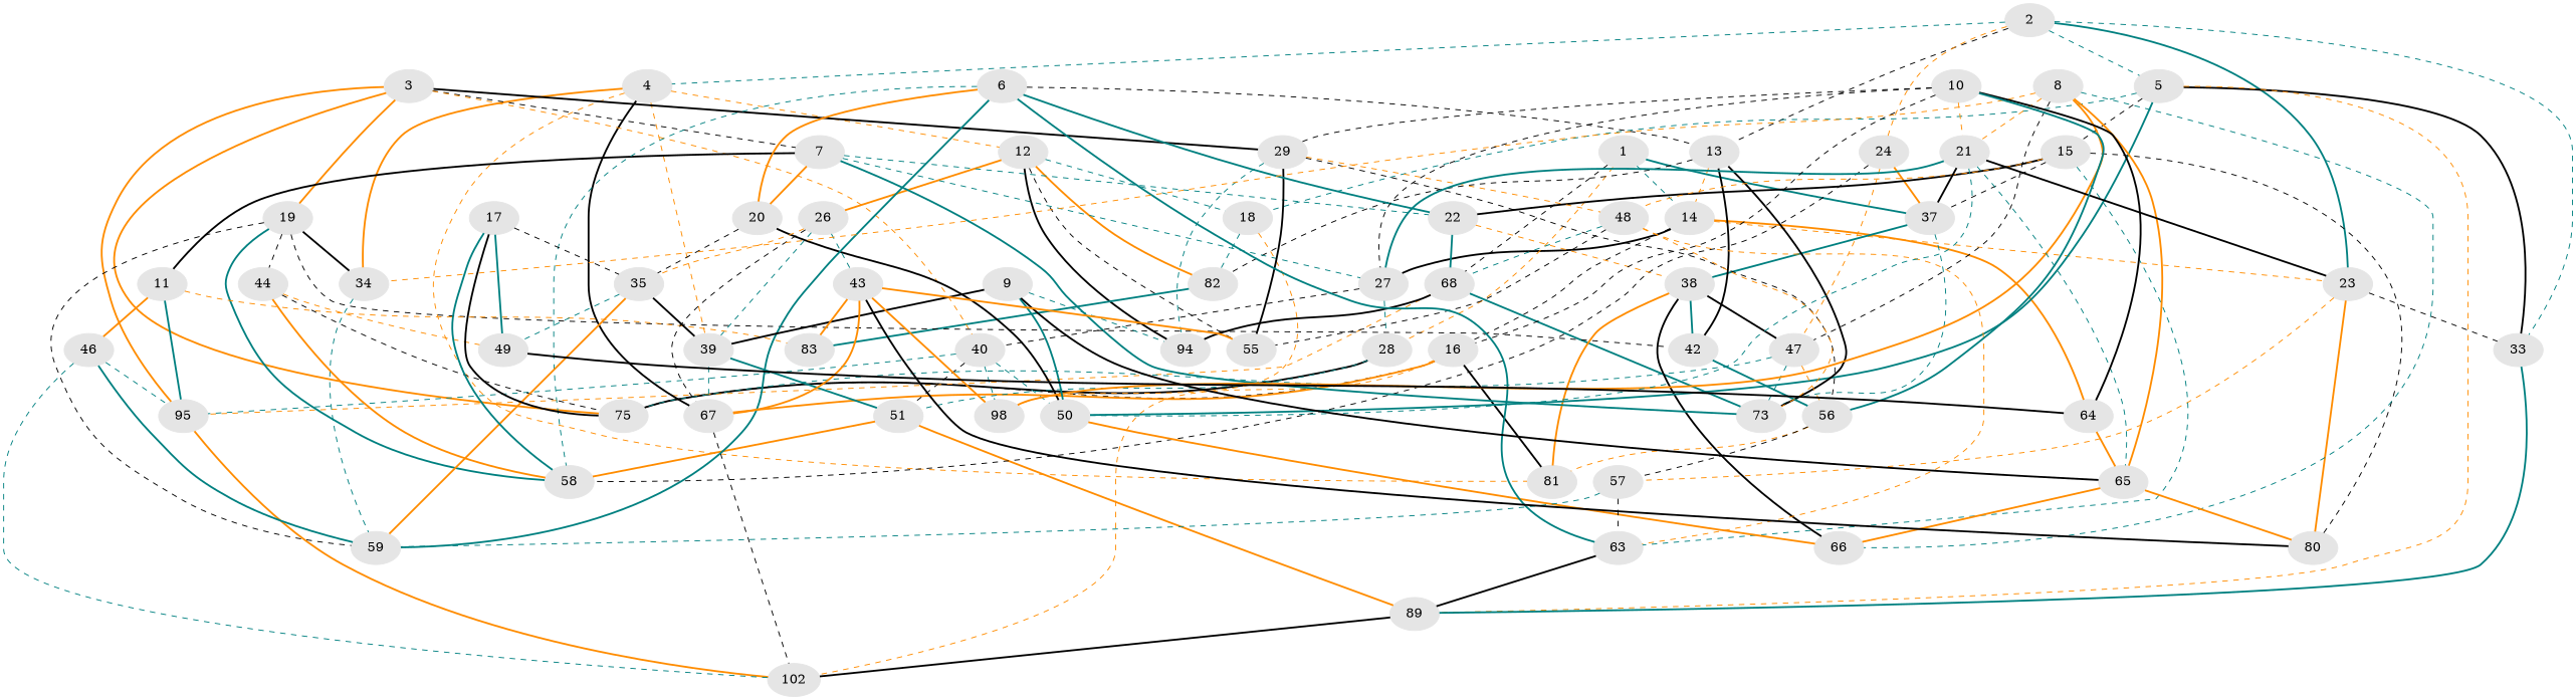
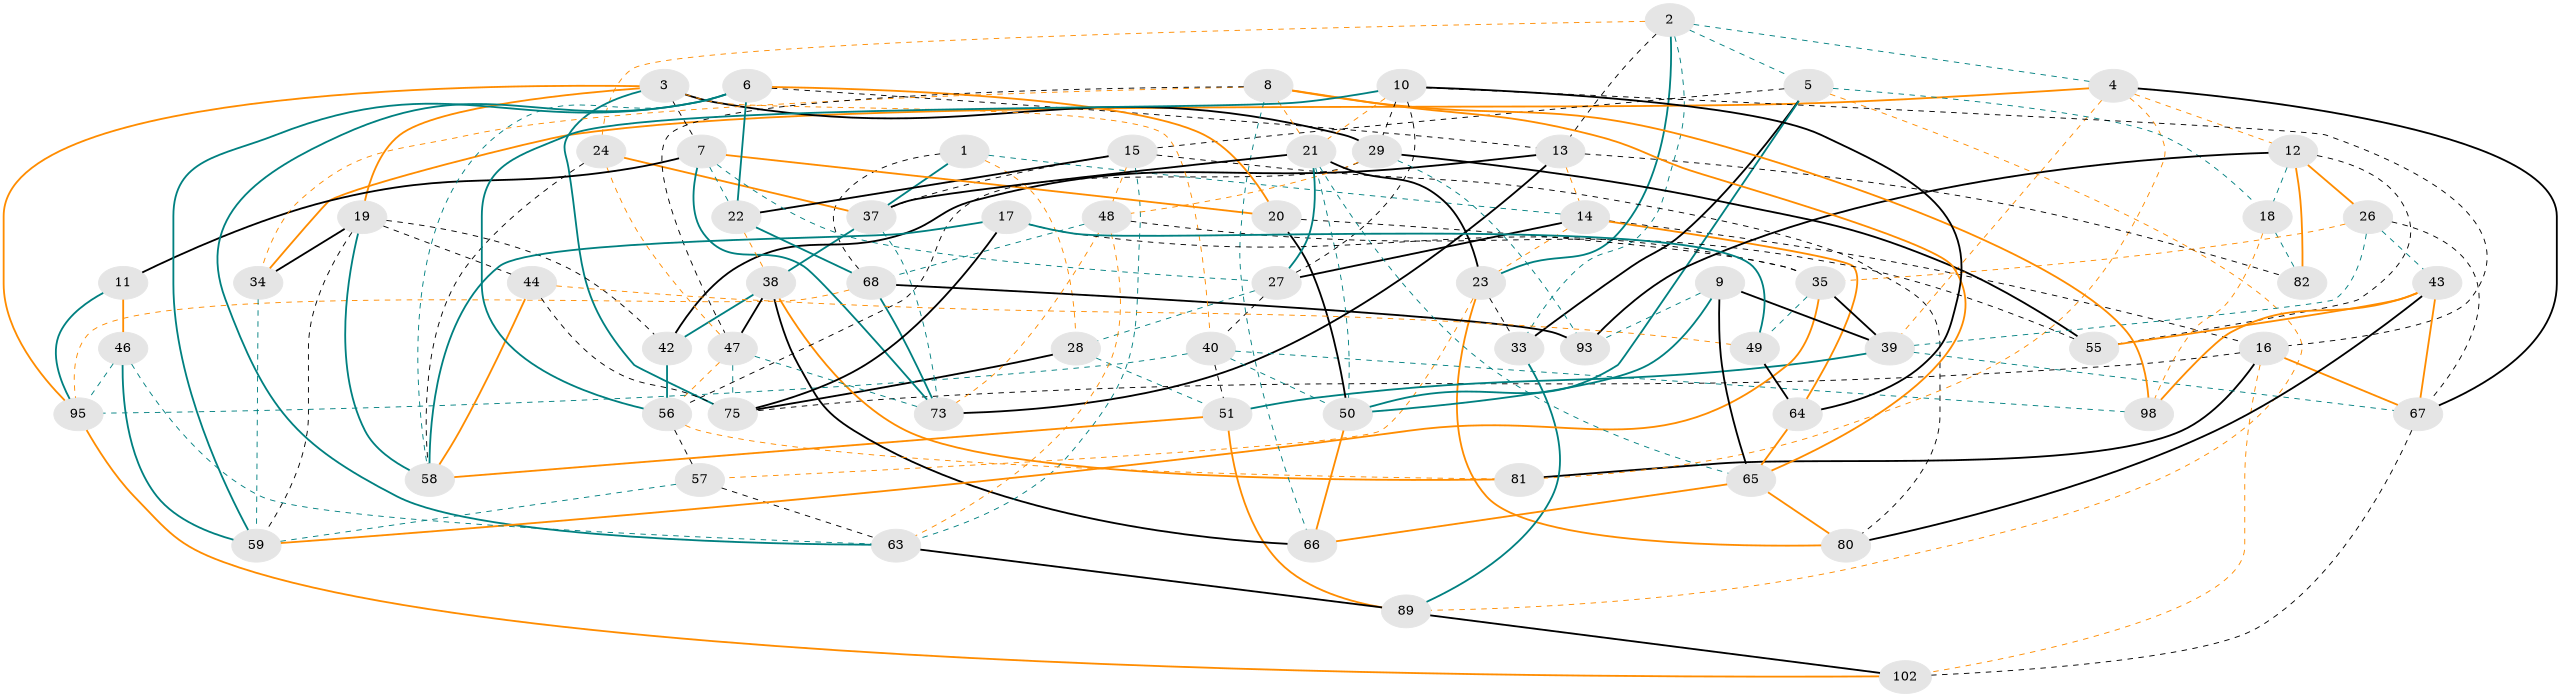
  graph {
    node [color=gray90 style=filled]
    edge [color=black style=dashed]
    14 [super="+96"]
    23 [super="+30"]
    27 [super="+31"]
    16 [super="+32"]
    64
    1
    28
    37 [super="+103"]
    68 [super="+90"]
    75 [super="+107"]
    51 [super="+86"]
    73 [super="+105"]
    38 [super="+60"]
    95 [super="+100"]
-   93 [label=94]
+   93
    2 [super="+97"]
    4 [super="+78"]
    5 [super="+79"]
    13 [super="+106"]
    24
    33
    12 [super="+94"]
    34
    39 [super="+62"]
    67 [super="+88"]
    81
    15 [super="+85"]
    18
    50 [super="+76"]
    89 [super="+99"]
    82
    42
    80
    57
    58 [super="+61"]
    47 [super="+54"]
    3 [super="+41"]
    7 [super="+74"]
    19 [super="+71"]
    29 [super="+92"]
    40 [super="+53"]
    20
    22 [super="+91"]
    11
    59 [super="+77"]
    44
    56 [super="+104"]
    55
    48 [super="+70"]
    98
    102
    26 [super="+45"]
    63 [super="+87"]
    66
    6 [super="+52"]
    35 [super="+101"]
    46
-   83
    8 [super="+25"]
    21 [super="+36"]
    65 [super="+72"]
    9
    10 [super="+84"]
    43 [super="+69"]
    49
    17
    14 -- 23 [color=darkorange]
    14 -- 27 [style=bold]
    14 -- 16
    14 -- 64 [color=darkorange style=bold]
    23 -- 33
    23 -- 80 [color=darkorange style=bold]
    23 -- 57 [color=darkorange]
    27 -- 28 [color=teal]
    27 -- 40
    16 -- 75
    16 -- 67 [color=darkorange style=bold]
    16 -- 81 [style=bold]
    16 -- 102 [color=darkorange]
    64 -- 65 [color=darkorange style=bold]
    1 -- 14 [color=teal]
    1 -- 28 [color=darkorange]
    1 -- 37 [color=teal style=bold]
    1 -- 68
    28 -- 75 [style=bold]
    28 -- 51 [color=teal]
    37 -- 73 [color=teal]
    37 -- 38 [color=teal style=bold]
    68 -- 73 [color=teal style=bold]
    68 -- 95 [color=darkorange]
    68 -- 93 [style=bold]
    51 -- 89 [color=darkorange style=bold weight=2]
    51 -- 58 [color=darkorange style=bold]
    38 -- 81 [color=darkorange style=bold]
    38 -- 42 [color=teal style=bold]
    38 -- 47 [style=bold]
    38 -- 66 [style=bold]
    95 -- 102 [color=darkorange style=bold]
    2 -- 23 [color=teal style=bold]
    2 -- 4 [color=teal]
    2 -- 5 [color=teal]
    2 -- 13
    2 -- 24 [color=darkorange]
    2 -- 33 [color=teal]
    4 -- 12 [color=darkorange]
    4 -- 34 [color=darkorange style=bold]
    4 -- 39 [color=darkorange]
    4 -- 67 [style=bold]
    4 -- 81 [color=darkorange]
    5 -- 33 [style=bold]
    5 -- 15
    5 -- 18 [color=teal]
    5 -- 50 [color=teal style=bold]
    5 -- 89 [color=darkorange]
    13 -- 14 [color=darkorange]
    13 -- 73 [style=bold]
    13 -- 82
    13 -- 42 [style=bold]
    24 -- 37 [color=darkorange style=bold]
    24 -- 58
    24 -- 47 [color=darkorange]
    33 -- 89 [color=teal style=bold]
    12 -- 93 [style=bold]
    12 -- 18 [color=teal]
    12 -- 82 [color=darkorange style=bold]
    12 -- 55
    12 -- 26 [color=darkorange style=bold]
    34 -- 59 [color=teal]
    39 -- 51 [color=teal style=bold]
    39 -- 67 [color=teal]
    67 -- 102
    15 -- 37
    15 -- 80
    15 -- 22 [style=bold]
    15 -- 48 [color=darkorange]
    15 -- 63 [color=teal]
    18 -- 82 [color=teal]
    18 -- 98 [color=darkorange]
    50 -- 66 [color=darkorange style=bold]
    89 -- 102 [style=bold]
-   82 -- 83 [color=teal style=bold]
    42 -- 56 [color=teal style=bold]
    57 -- 59 [color=teal]
    57 -- 63
    47 -- 75 [color=teal]
    47 -- 73 [color=teal]
    47 -- 56 [color=darkorange]
-   3 -- 75 [color=darkorange style=bold]
+   3 -- 75 [color=teal style=bold]
    3 -- 95 [color=darkorange style=bold]
    3 -- 7
    3 -- 19 [color=darkorange style=bold]
    3 -- 29 [style=bold]
    3 -- 40 [color=darkorange]
    7 -- 27 [color=teal]
    7 -- 73 [color=teal style=bold]
    7 -- 20 [color=darkorange style=bold]
    7 -- 22 [color=teal]
    7 -- 11 [style=bold]
    19 -- 34 [style=bold]
    19 -- 42
    19 -- 58 [color=teal style=bold]
    19 -- 59
    19 -- 44
    29 -- 93 [color=teal]
    29 -- 56
    29 -- 55 [style=bold]
    29 -- 48 [color=darkorange]
    40 -- 51
    40 -- 95 [color=teal]
    40 -- 50 [color=teal]
    40 -- 98 [color=teal]
    20 -- 50 [style=bold]
    20 -- 35
    22 -- 68 [color=teal style=bold]
    22 -- 38 [color=darkorange]
    11 -- 95 [color=teal style=bold]
    11 -- 46 [color=darkorange style=bold]
-   11 -- 83 [color=darkorange]
    44 -- 75
    44 -- 58 [color=darkorange style=bold]
    44 -- 49 [color=darkorange]
    56 -- 81 [color=darkorange]
    56 -- 57
    48 -- 68 [color=teal]
    48 -- 73 [color=darkorange]
    48 -- 55
    48 -- 63 [color=darkorange]
    26 -- 39 [color=teal]
    26 -- 67
    26 -- 35 [color=darkorange]
    26 -- 43 [color=teal]
    63 -- 89 [style=bold]
    6 -- 13
    6 -- 58 [color=teal]
    6 -- 20 [color=darkorange style=bold]
    6 -- 22 [color=teal style=bold]
    6 -- 59 [color=teal style=bold]
    6 -- 63 [color=teal style=bold]
    35 -- 39 [style=bold]
    35 -- 59 [color=darkorange style=bold]
    35 -- 49 [color=teal]
    46 -- 95 [color=teal]
    46 -- 59 [color=teal style=bold]
-   46 -- 102 [color=teal]
+   46 -- 63 [color=teal]
    8 -- 34 [color=darkorange]
    8 -- 47
    8 -- 98 [color=darkorange style=bold]
    8 -- 66 [color=teal]
    8 -- 21 [color=darkorange]
    8 -- 65 [color=darkorange style=bold]
    21 -- 23 [style=bold]
    21 -- 27 [color=teal style=bold]
    21 -- 37 [style=bold]
    21 -- 50 [color=teal]
    21 -- 65 [color=teal]
    65 -- 80 [color=darkorange style=bold]
    65 -- 66 [color=darkorange style=bold]
    9 -- 93 [color=teal]
    9 -- 39 [style=bold]
    9 -- 50 [color=teal style=bold]
    9 -- 65 [style=bold]
    10 -- 27
    10 -- 16
    10 -- 64 [style=bold]
    10 -- 29
    10 -- 56 [color=teal style=bold]
    10 -- 21 [color=darkorange]
    43 -- 67 [color=darkorange style=bold]
    43 -- 80 [style=bold]
    43 -- 55 [color=darkorange style=bold]
    43 -- 98 [color=darkorange style=bold]
-   43 -- 83 [color=darkorange style=bold]
    49 -- 64 [style=bold]
    17 -- 75 [style=bold]
    17 -- 58 [color=teal style=bold]
    17 -- 35
    17 -- 49 [color=teal style=bold]
  }
